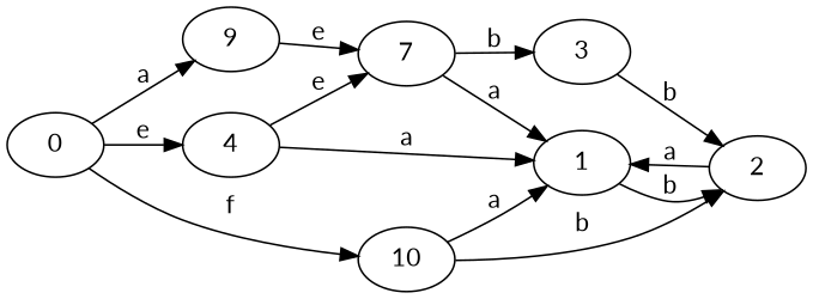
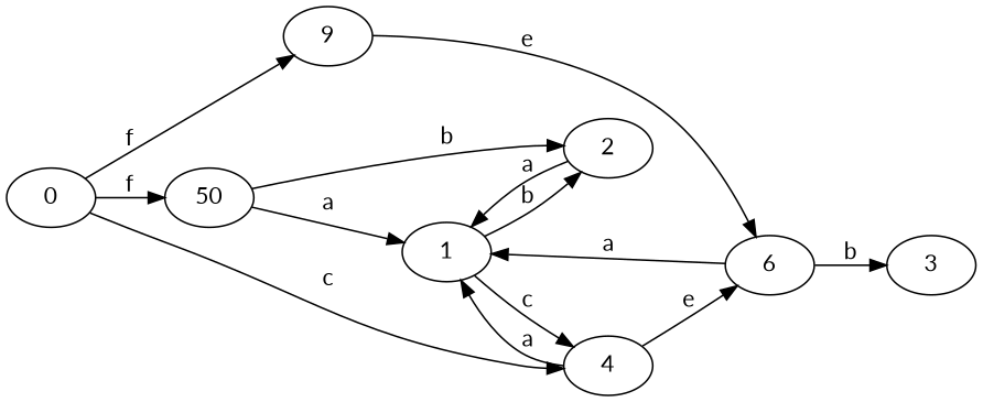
  strict digraph {
    fontname=Lato
    rankdir=LR
    node [fontname=Lato]
    edge [fontname=Lato]
    1
    2
    4
-   7
+   7 [label=6]
    3
    9
    0
-   10
+   10 [label=50]
    1 -> 2 [label=b]
+   1 -> 4 [label=c]
    2 -> 1 [label=a]
    4 -> 1 [label=a]
    4 -> 7 [label=e]
    7 -> 1 [label=a]
    7 -> 3 [label=b]
-   3 -> 2 [label=b]
    9 -> 7 [label=e]
-   0 -> 4 [label=e]
-   0 -> 9 [label=a]
+   0 -> 4 [label=c]
+   0 -> 9 [label=f]
    0 -> 10 [label=f]
    10 -> 1 [label=a]
    10 -> 2 [label=b]
  }
